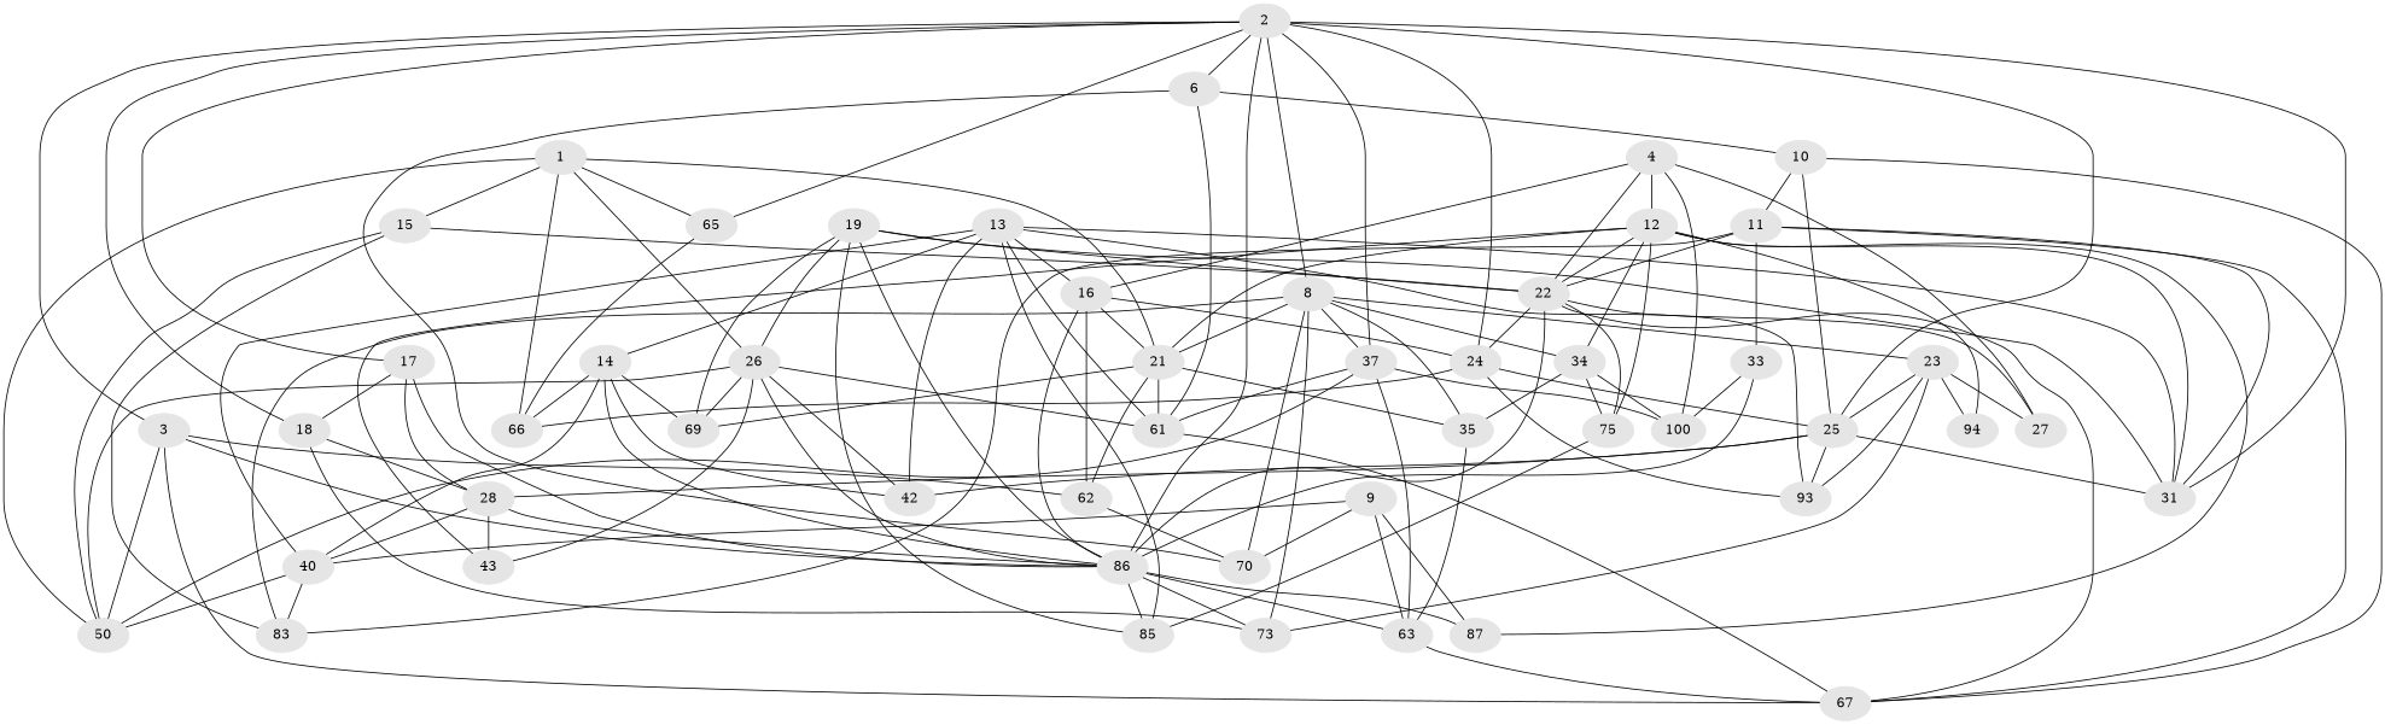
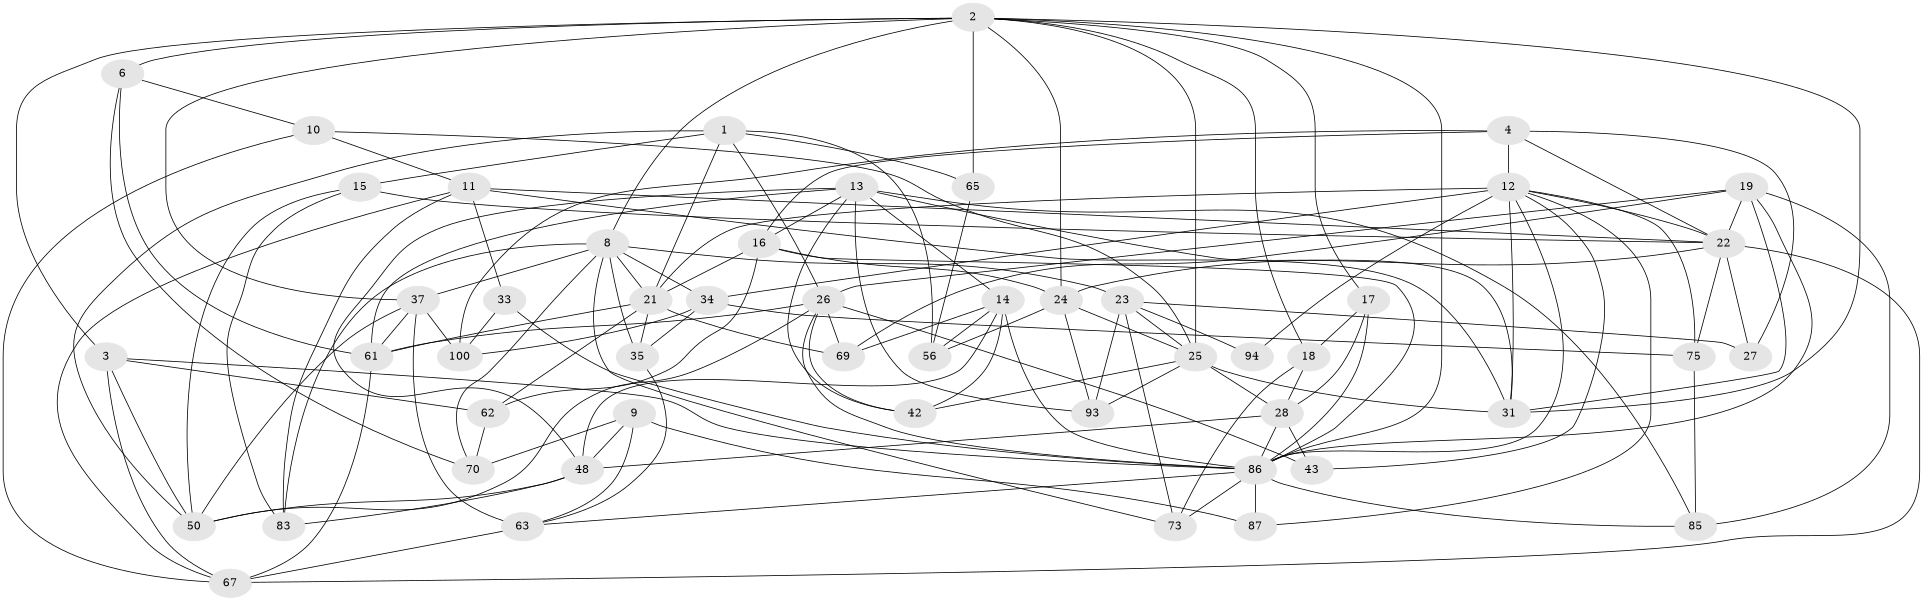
  graph {
    node [color=gray90 style=filled]
    1 [super="+96"]
    15
    21 [super="+52+99"]
    26 [super="+101+72"]
    50 [super="+55"]
    65
-   66
+   66 [label=56]
    22 [super="+49+77+51"]
    83
    62
    61 [super="+79"]
    35
    69
    n14 [label=86 super="+56+48+46"]
    43
    42
    2 [super="+20+5+54"]
    3 [super="+7"]
    6
    8 [super="+78+59+32"]
    17
    18
    24 [super="+47"]
    25 [super="+89+53"]
    31 [super="+86"]
    37 [super="+39+68"]
    67 [super="+82"]
    10
    70
    23 [super="+45"]
    34 [super="+44"]
    73
    28 [super="+74"]
    93
    63 [super="+103"]
    87
    85
    100
    4 [super="+71"]
    12 [super="+41+97"]
    16 [super="+30"]
    27
    75
    94
    11 [super="+64"]
-   40 [super="+58"]
+   40 [super="+58" label=48]
    9
    33
    13 [super="+29"]
    14 [super="+60"]
    19 [super="+81"]
    1 -- 15
    1 -- 21
    1 -- 26
    1 -- 50
    1 -- 65
    1 -- 66
    15 -- 50
    15 -- 22
    15 -- 83
    21 -- 62
    21 -- 61
    21 -- 35
    21 -- 69
    26 -- 50
    26 -- 61
    26 -- 69
    26 -- n14
    26 -- 43
    26 -- 42
    65 -- 66
    22 -- 24
    22 -- 67
    22 -- 27 [weight=2]
    22 -- 75
    62 -- 70
    61 -- 67
    35 -- 63
    n14 -- 73
    n14 -- 63
    n14 -- 87 [weight=2]
    n14 -- 85
    2 -- 65 [weight=2]
    2 -- n14
    2 -- 3
    2 -- 6
    2 -- 8 [weight=2]
    2 -- 17
    2 -- 18
    2 -- 24
    2 -- 25
    2 -- 31
    2 -- 37 [weight=2]
    3 -- 50
    3 -- 62
    3 -- n14
    3 -- 67
    6 -- 61
    6 -- 10
    6 -- 70
    8 -- 21
    8 -- 83
    8 -- 35
    8 -- 37
    8 -- 70
    8 -- 23
    8 -- 34
    8 -- 73
    17 -- n14
    17 -- 18
    17 -- 28
    18 -- 73
    18 -- 28
    24 -- 66
    24 -- 25
    24 -- 93
    25 -- 42
    25 -- 31
    25 -- 28
    25 -- 93
    37 -- 50
    37 -- 61
    37 -- 63 [weight=2]
    37 -- 100
    10 -- 25
    10 -- 67
    10 -- 11
    23 -- 25
    23 -- 73
    23 -- 93
    23 -- 27
    23 -- 94
    34 -- 35
    34 -- 100
    34 -- 75
    28 -- n14
    28 -- 43
    28 -- 40
    63 -- 67
    4 -- 22
    4 -- 100
    4 -- 12 [weight=2]
    4 -- 16
    4 -- 27
    12 -- 21
    12 -- 22
-   22 -- n14
+   12 -- n14
    12 -- 43
    12 -- 31
    12 -- 34 [weight=2]
    12 -- 87
    12 -- 75
    12 -- 94 [weight=3]
    16 -- 21
    16 -- 62
    16 -- n14
    16 -- 24
    75 -- 85
    11 -- 22
    11 -- 83
    11 -- 31
    11 -- 67
    11 -- 33
    40 -- 50
    40 -- 83
    9 -- 70
    9 -- 63
    9 -- 87
    9 -- 40
    33 -- n14 [weight=2]
    33 -- 100
    13 -- 61
    13 -- 42
    13 -- 31
    13 -- 93
    13 -- 85
    13 -- 16
    13 -- 40
    13 -- 14
    14 -- 66
    14 -- 69
    14 -- n14
    14 -- 42
    14 -- 40
    19 -- 26
    19 -- 22
    19 -- 69
    19 -- n14
    19 -- 31
    19 -- 85
  }
